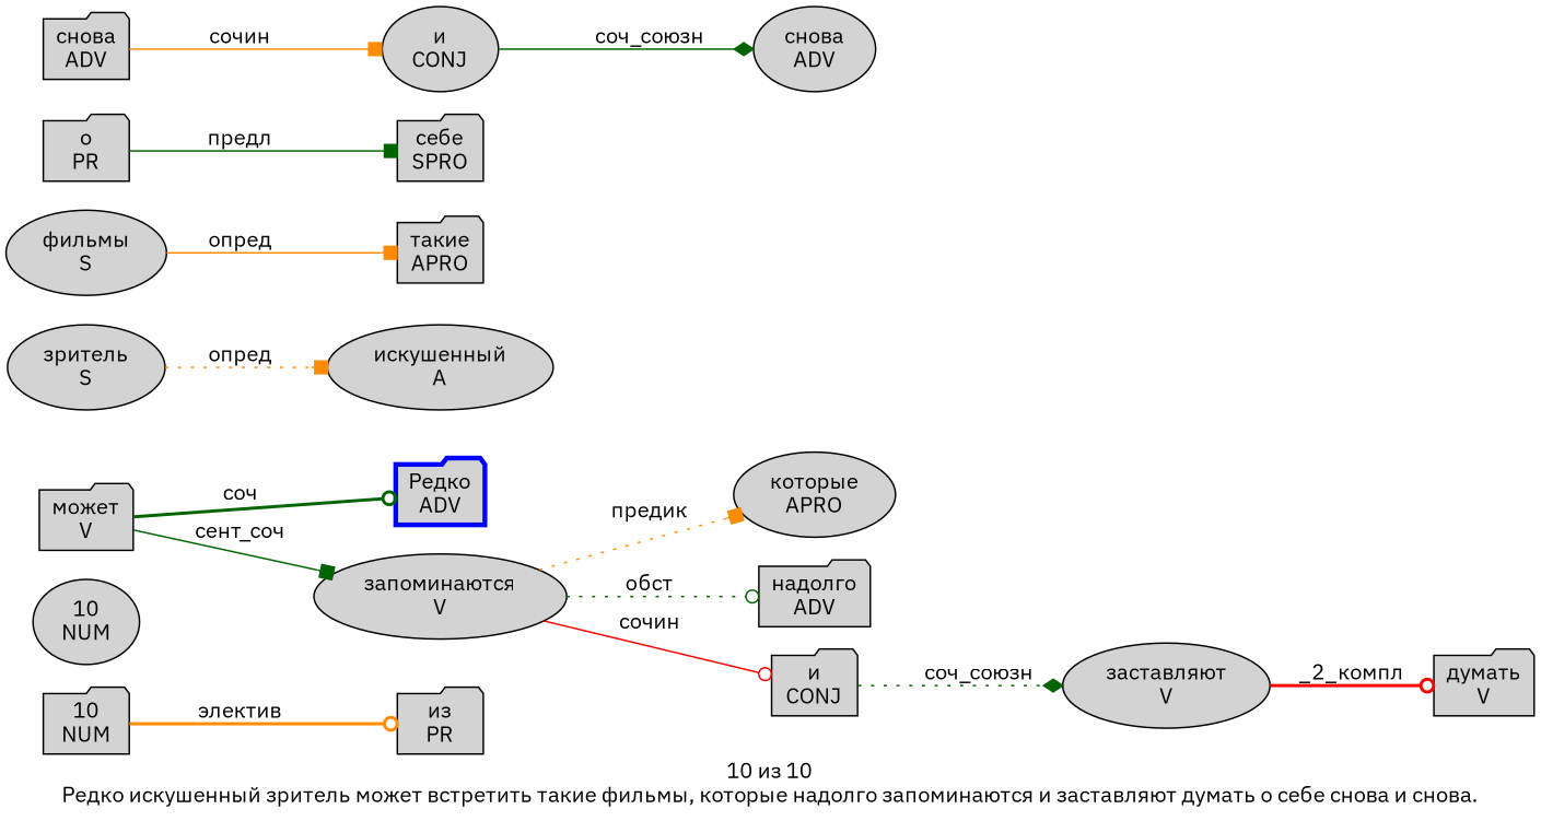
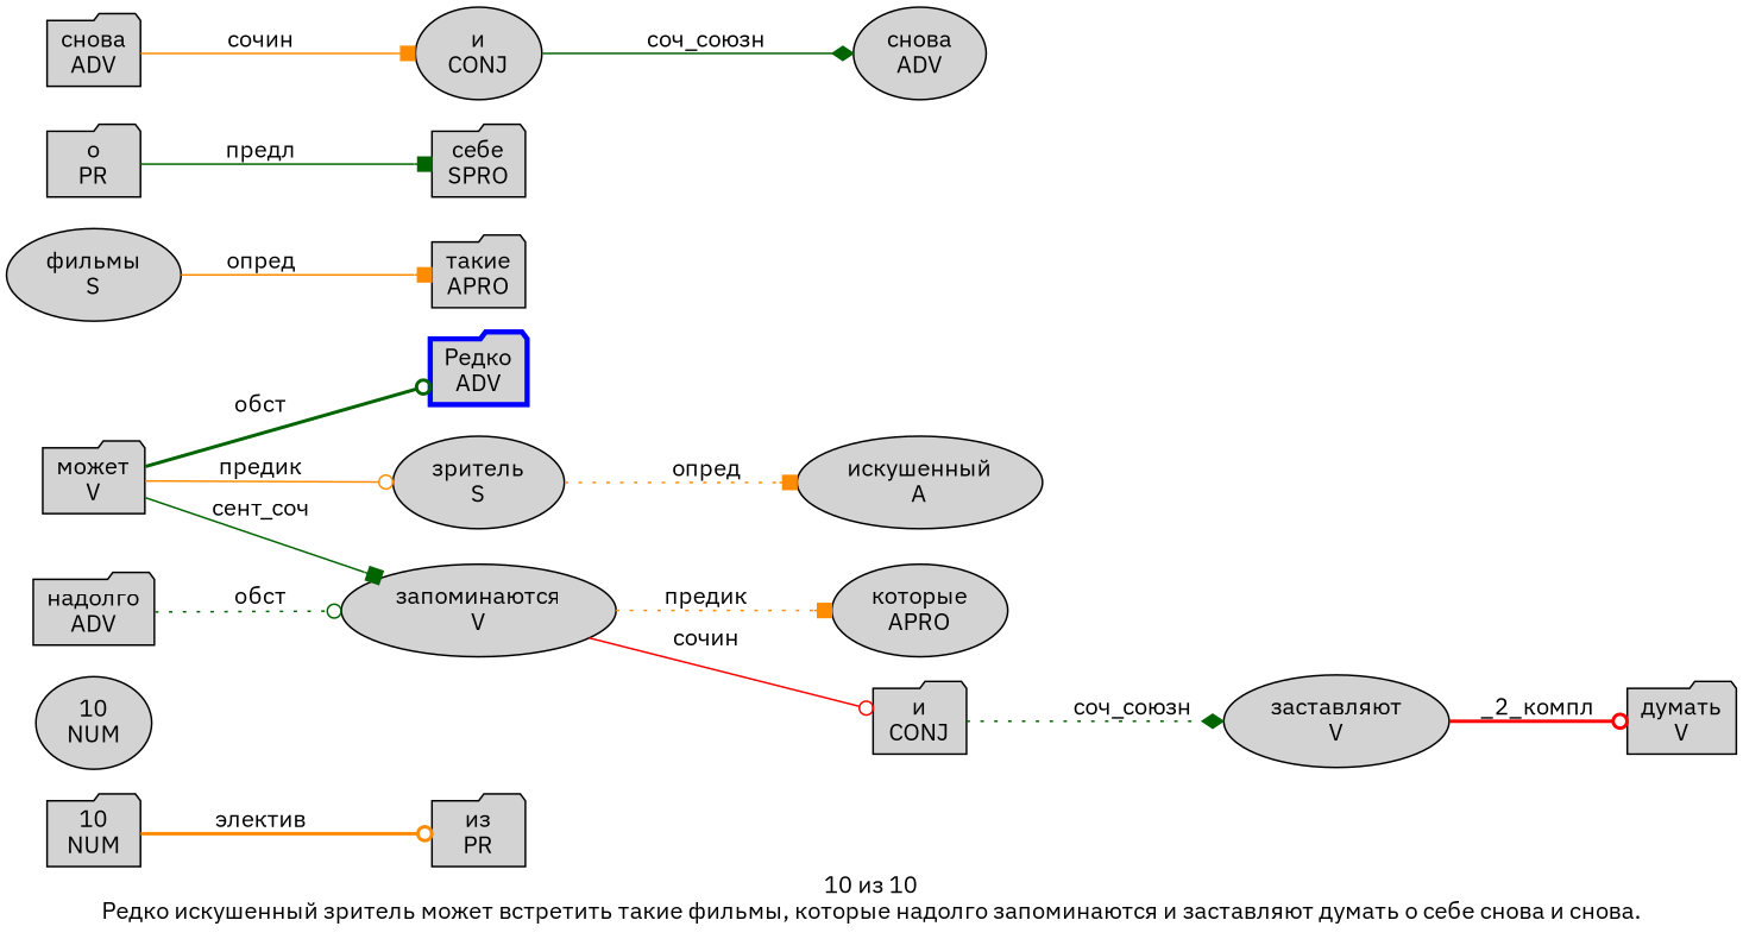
  digraph {
    fontname="IBM Plex Sans"
    label="10 из 10\nРедко искушенный зритель может встретить такие фильмы, которые надолго запоминаются и заставляют думать о себе снова и снова."
    rankdir=LR
    node [fillcolor=lightgray fontname="IBM Plex Sans" penwidth=1 shape=folder style=filled]
    edge [arrowhead=odot color=darkorange fontname="IBM Plex Sans" style=solid]
    n1 [label="10\nNUM"]
    n2 [label="из\nPR"]
    n3 [label="10\nNUM" shape=ellipse]
    n4 [color=blue label="Редко\nADV" penwidth=3]
    n5 [label="искушенный\nA" shape=ellipse]
    n6 [label="зритель\nS" shape=ellipse]
    n7 [label="может\nV"]
    n8 [label="запоминаются\nV" shape=ellipse]
    n9 [label="которые\nAPRO" shape=ellipse]
    n10 [label="надолго\nADV"]
    n11 [label="и\nCONJ"]
    n12 [label="фильмы\nS" shape=ellipse]
    n13 [label="такие\nAPRO"]
    n14 [label="заставляют\nV" shape=ellipse]
    n15 [label="думать\nV"]
    n16 [label="о\nPR"]
    n17 [label="себе\nSPRO"]
    n18 [label="снова\nADV"]
    n19 [label="и\nCONJ" shape=ellipse]
    n20 [label="снова\nADV" shape=ellipse]
    n1 -> n2 [label="электив" style=bold]
    n6 -> n5 [arrowhead=box label="опред" style=dotted]
-   n7 -> n4 [color=darkgreen label="соч" style=bold]
+   n7 -> n4 [color=darkgreen label="обст" style=bold]
+   n7 -> n6 [label="предик"]
    n7 -> n8 [arrowhead=box color=darkgreen label="сент_соч"]
    n8 -> n9 [arrowhead=box label="предик" style=dotted]
-   n8 -> n10 [color=darkgreen label="обст" style=dotted]
+   n10 -> n8 [color=darkgreen label="обст" style=dotted]
    n8 -> n11 [color=red label="сочин"]
    n11 -> n14 [arrowhead=diamond color=darkgreen label="соч_союзн" style=dotted]
    n12 -> n13 [arrowhead=box label="опред"]
    n14 -> n15 [color=red label="_2_компл" style=bold]
    n16 -> n17 [arrowhead=box color=darkgreen label="предл"]
    n18 -> n19 [arrowhead=box label="сочин"]
    n19 -> n20 [arrowhead=diamond color=darkgreen label="соч_союзн"]
  }
